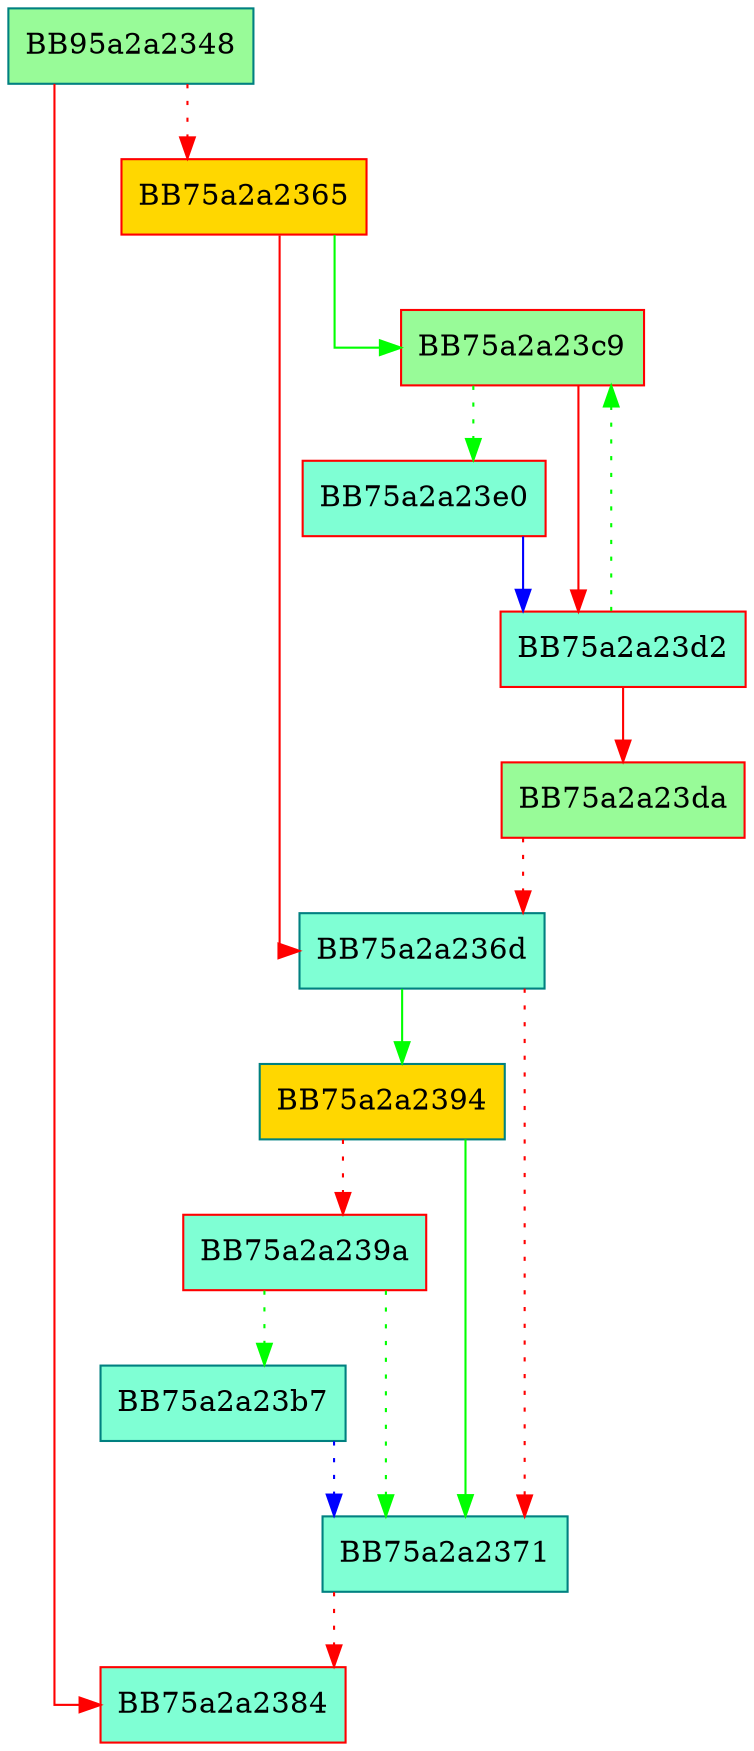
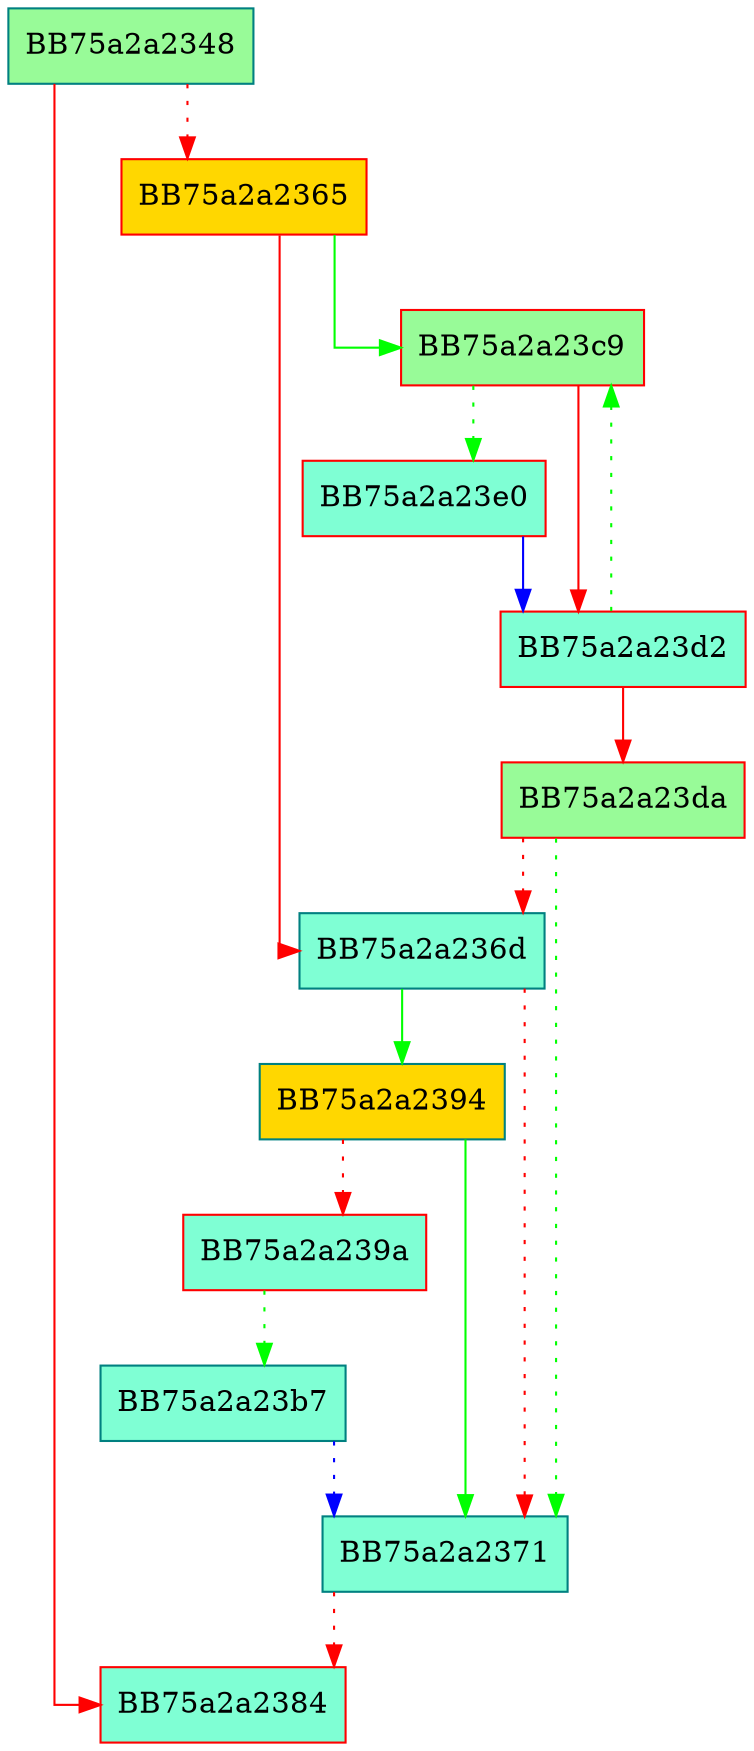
  digraph {
    splines=ortho
    node [color=red fillcolor=aquamarine shape=box style=filled]
    edge [color=red style=dotted]
-   BB75a2a2348 [color=teal fillcolor=palegreen label=BB95a2a2348]
+   BB75a2a2348 [color=teal fillcolor=palegreen]
    BB75a2a2384
    BB75a2a2365 [fillcolor=gold]
    BB75a2a23c9 [fillcolor=palegreen]
    BB75a2a236d [color=teal]
    BB75a2a23e0
    BB75a2a23d2
    BB75a2a2394 [color=teal fillcolor=gold]
    BB75a2a2371 [color=teal]
    BB75a2a23da [fillcolor=palegreen]
    BB75a2a239a
    BB75a2a23b7 [color=teal]
    BB75a2a2348 -> BB75a2a2384 [style=solid]
    BB75a2a2348 -> BB75a2a2365
    BB75a2a2365 -> BB75a2a23c9 [color=green style=solid]
    BB75a2a2365 -> BB75a2a236d [style=solid]
    BB75a2a23c9 -> BB75a2a23e0 [color=green]
    BB75a2a23c9 -> BB75a2a23d2 [style=solid]
    BB75a2a236d -> BB75a2a2394 [color=green style=solid]
    BB75a2a236d -> BB75a2a2371
    BB75a2a23e0 -> BB75a2a23d2 [color=blue style=solid]
    BB75a2a23d2 -> BB75a2a23c9 [color=green]
    BB75a2a23d2 -> BB75a2a23da [style=solid]
    BB75a2a2394 -> BB75a2a2371 [color=green style=solid]
    BB75a2a2394 -> BB75a2a239a
    BB75a2a2371 -> BB75a2a2384
    BB75a2a23da -> BB75a2a236d
-   BB75a2a239a -> BB75a2a2371 [color=green]
+   BB75a2a23da -> BB75a2a2371 [color=green]
    BB75a2a239a -> BB75a2a23b7 [color=green]
    BB75a2a23b7 -> BB75a2a2371 [color=blue]
  }
